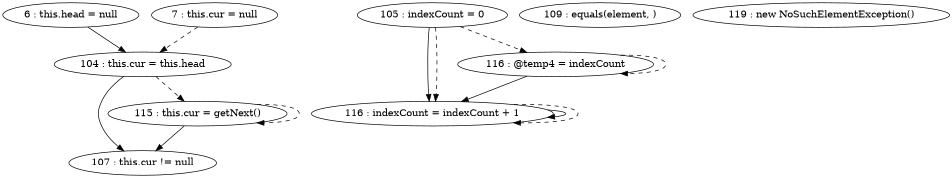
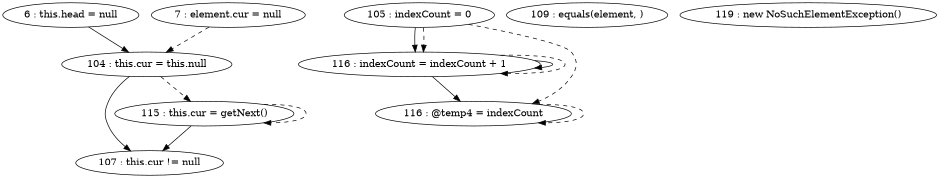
  digraph {
    edge [style=dashed]
    "6 : this.head = null"
-   "104 : this.cur = this.head"
+   "104 : this.cur = this.head" [label="104 : this.cur = this.null"]
    "107 : this.cur != null"
    "115 : this.cur = getNext()"
-   "7 : this.cur = null"
+   "7 : this.cur = null" [label="7 : element.cur = null"]
    "105 : indexCount = 0"
    "116 : indexCount = indexCount + 1"
    "116 : @temp4 = indexCount"
    "109 : equals(element, )"
    "119 : new NoSuchElementException()"
    "6 : this.head = null" -> "104 : this.cur = this.head" [style=""]
    "104 : this.cur = this.head" -> "107 : this.cur != null" [style=""]
    "104 : this.cur = this.head" -> "115 : this.cur = getNext()"
    "115 : this.cur = getNext()" -> "107 : this.cur != null" [style=""]
    "115 : this.cur = getNext()" -> "115 : this.cur = getNext()"
    "7 : this.cur = null" -> "104 : this.cur = this.head"
    "105 : indexCount = 0" -> "116 : indexCount = indexCount + 1" [style=""]
    "105 : indexCount = 0" -> "116 : indexCount = indexCount + 1"
    "105 : indexCount = 0" -> "116 : @temp4 = indexCount"
    "116 : indexCount = indexCount + 1" -> "116 : indexCount = indexCount + 1" [style=""]
    "116 : indexCount = indexCount + 1" -> "116 : indexCount = indexCount + 1"
-   "116 : @temp4 = indexCount" -> "116 : indexCount = indexCount + 1" [style=""]
+   "116 : indexCount = indexCount + 1" -> "116 : @temp4 = indexCount" [style=""]
    "116 : @temp4 = indexCount" -> "116 : @temp4 = indexCount"
  }
